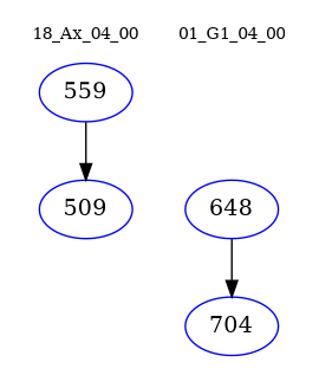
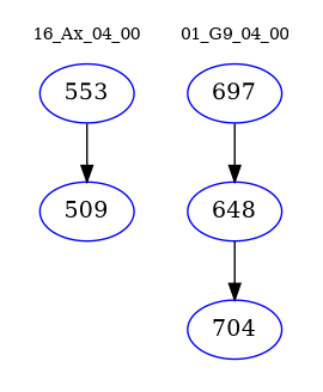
  digraph {
    node [color=blue]
    edge [color=black]
-   n1 [label=559]
+   n1 [label=553]
    n2 [label=509]
+   n3 [label=697]
    n4 [label=648]
    n5 [label=704]
    subgraph cluster_1 {
      color=white
      fontsize=10
-     label="18_Ax_04_00"
+     label="16_Ax_04_00"
      n1
      n2
    }
    subgraph cluster_2 {
      color=white
      fontsize=10
-     label="01_G1_04_00"
+     label="01_G9_04_00"
+     n3
      n4
      n5
    }
    n1 -> n2
+   n3 -> n4
    n4 -> n5
  }
